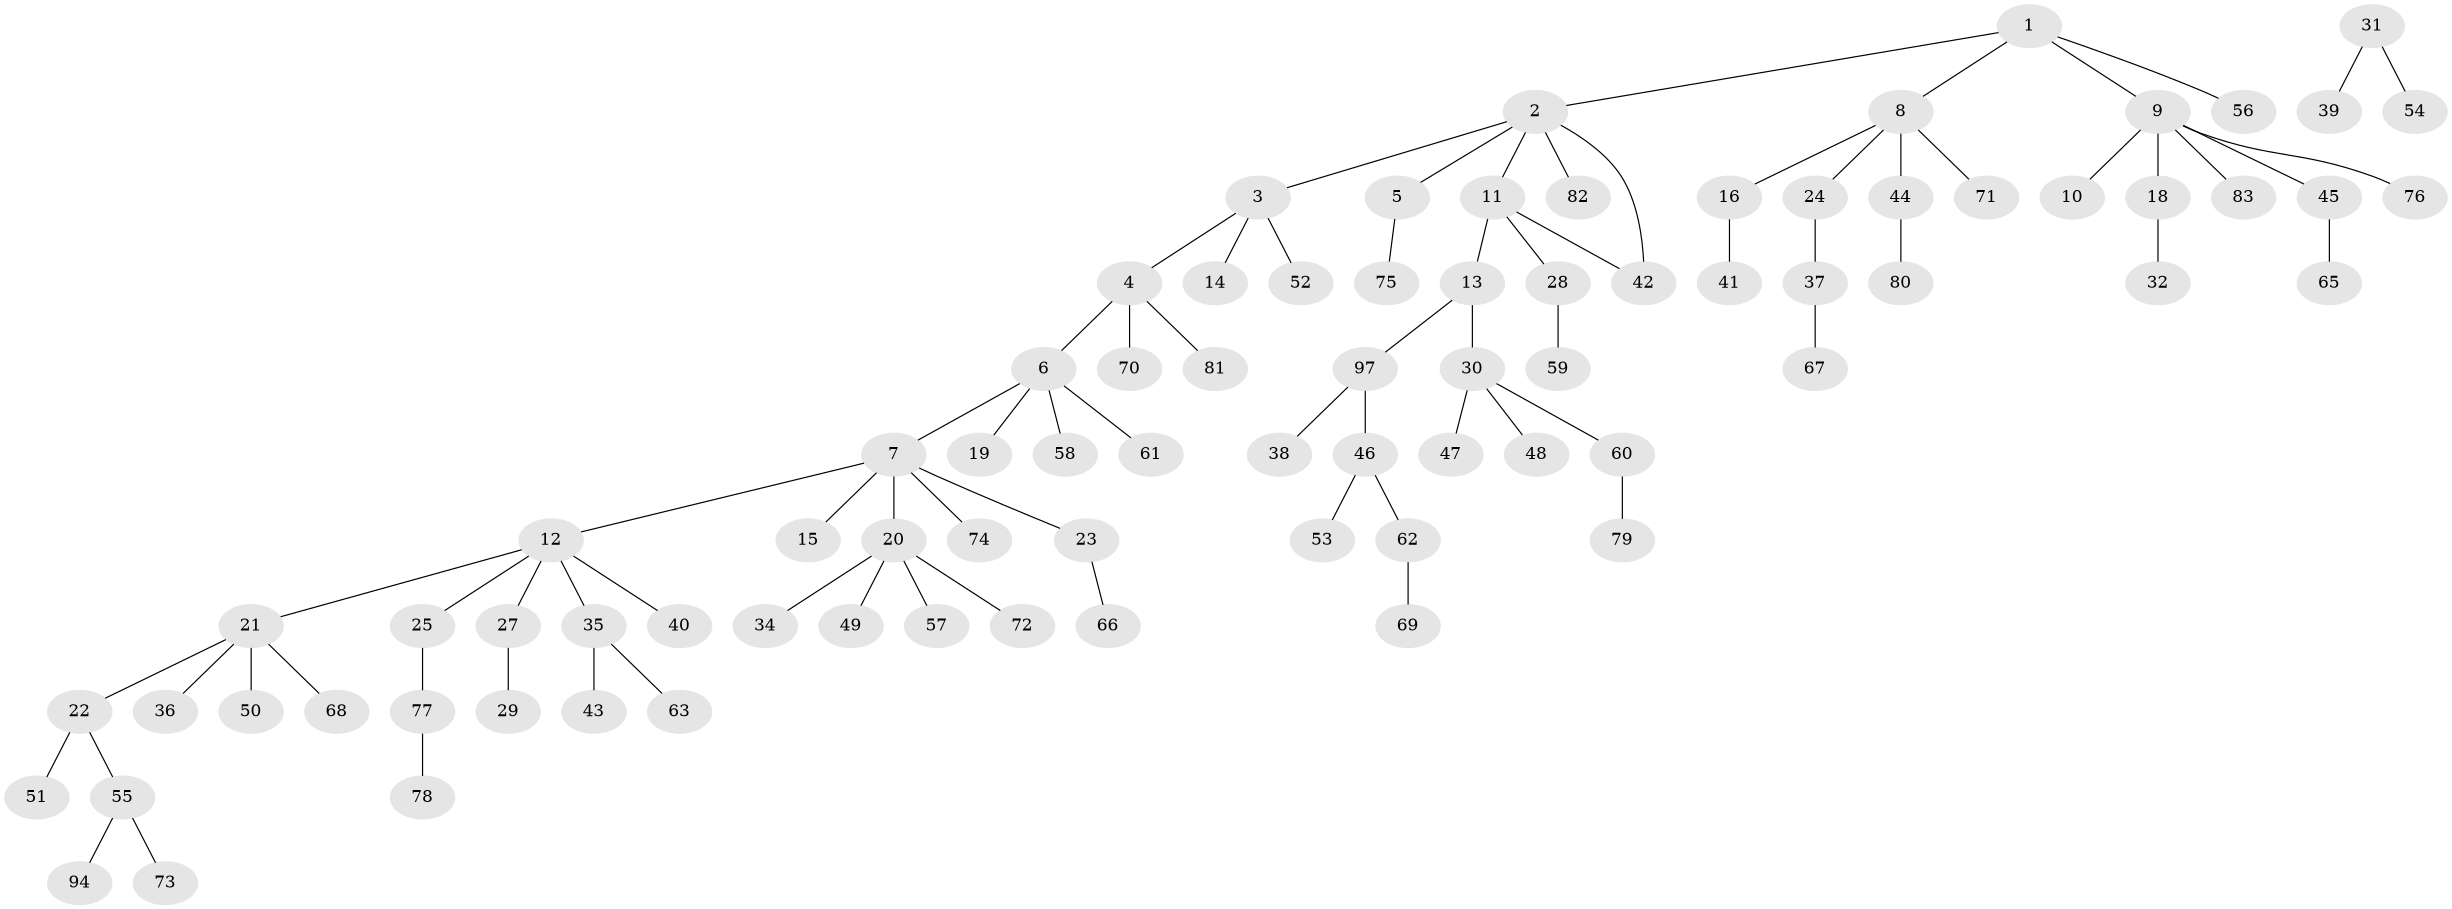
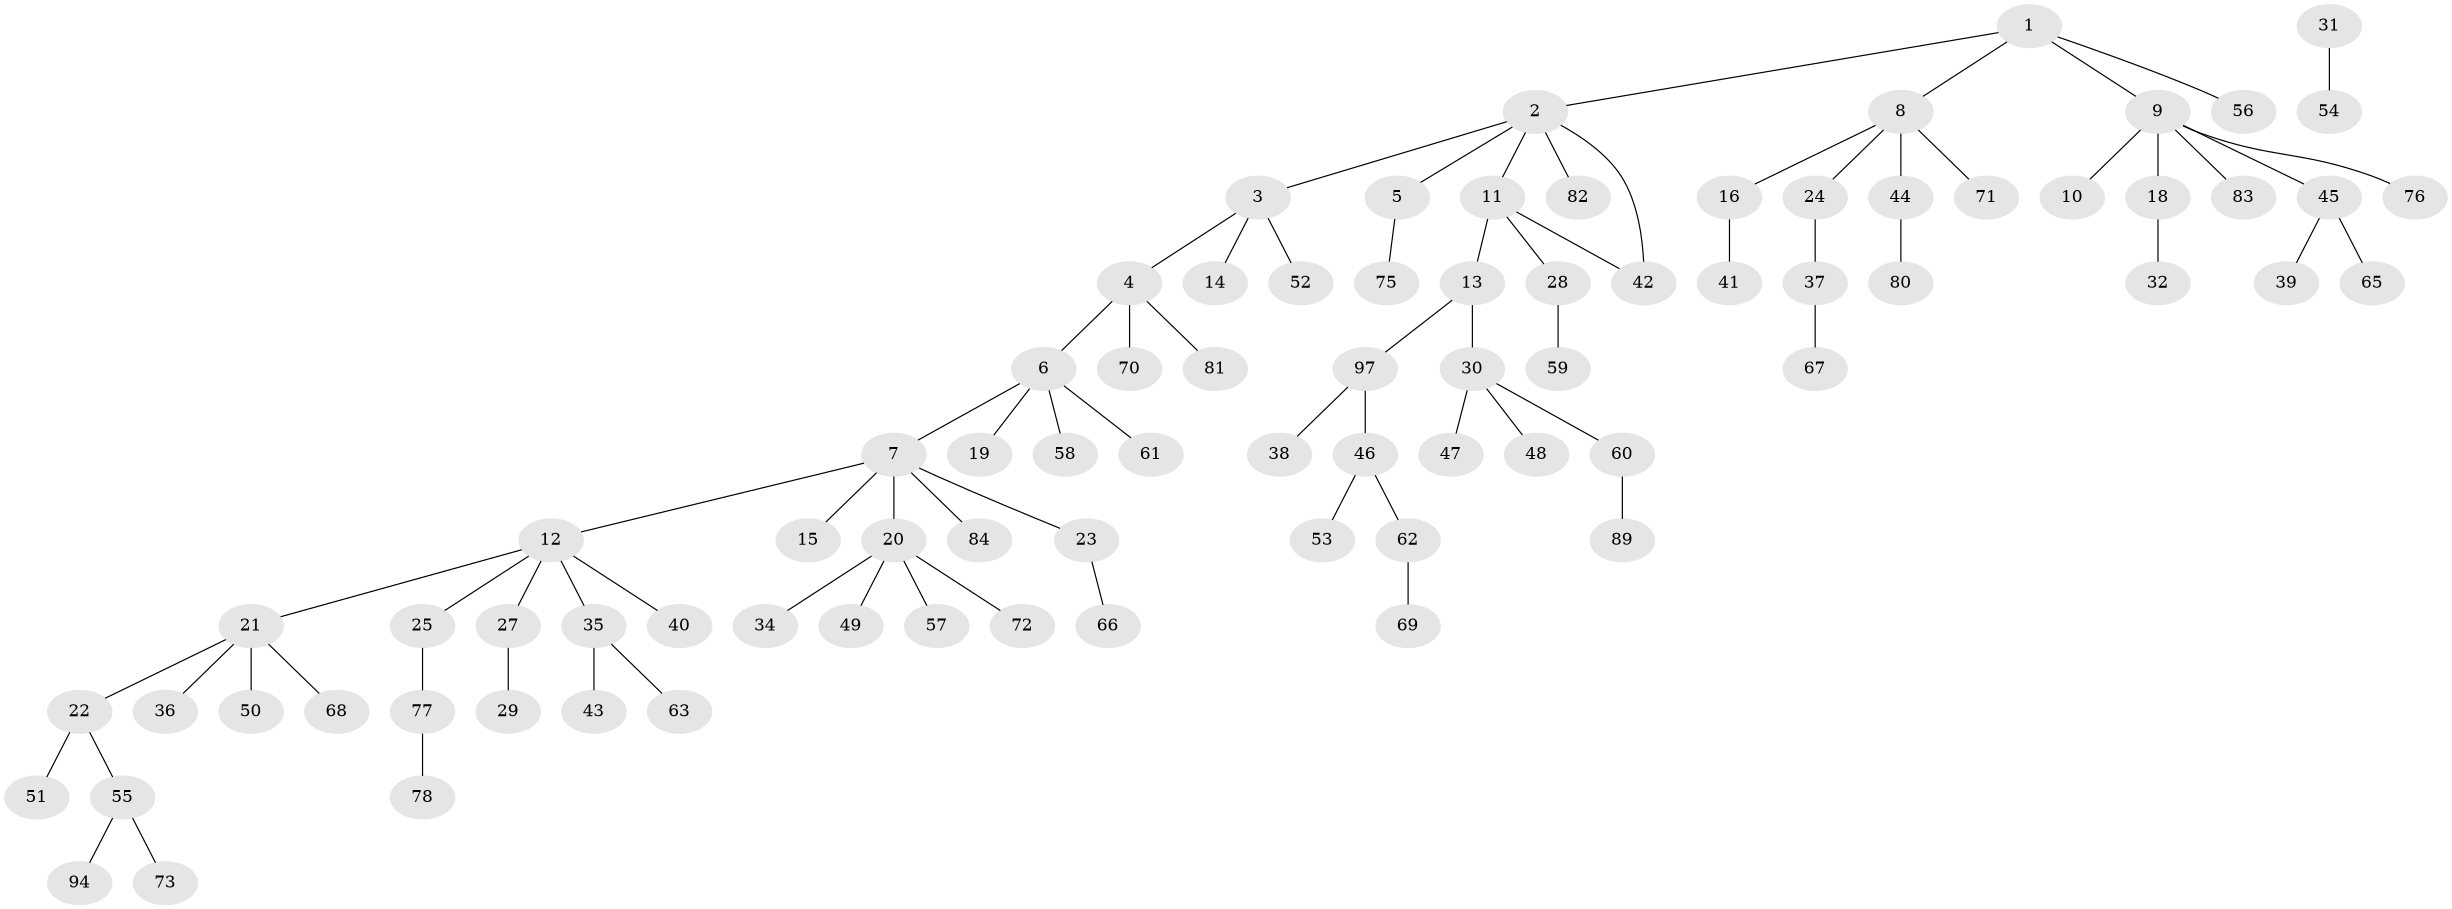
  graph {
    node [color=gray90 style=filled]
    1
    2
    8
    9
    56
    3
    5
    11
    82
    42
    16
    24
    44
    71
    10
    18
    n17 [label=83]
    45
    76
    4
    14
    52
    75
    13
    28
    31
    39
    54
    6
    70
    81
    7
    19
    58
    61
    12
    15
    20
-   74
+   74 [label=84]
    23
    21
    25
    27
    35
    40
    34
    49
    57
    72
    41
    37
    80
    32
    65
    n55 [label=97]
    30
    59
    22
    36
    50
    68
    77
    29
    43
    63
    38
    46
    47
    48
    60
    53
    62
    66
    51
    55
    n76 [label=94]
    73
    67
    78
-   79
+   79 [label=89]
    69
    1 -- 2
    1 -- 8
    1 -- 9
    1 -- 56
    2 -- 3
    2 -- 5
    2 -- 11
    2 -- 82
    2 -- 42
    8 -- 16
    8 -- 24
    8 -- 44
    8 -- 71
    9 -- 10
    9 -- 18
    9 -- n17
    9 -- 45
    9 -- 76
    3 -- 4
    3 -- 14
    3 -- 52
    5 -- 75
    11 -- 42
    11 -- 13
    11 -- 28
    16 -- 41
    24 -- 37
    44 -- 80
    18 -- 32
    45 -- 65
    4 -- 6
    4 -- 70
    4 -- 81
    13 -- n55
    13 -- 30
    28 -- 59
-   31 -- 39
+   45 -- 39
    31 -- 54
    6 -- 7
    6 -- 19
    6 -- 58
    6 -- 61
    7 -- 12
    7 -- 15
    7 -- 20
    7 -- 74
    7 -- 23
    12 -- 21
    12 -- 25
    12 -- 27
    12 -- 35
    12 -- 40
    20 -- 34
    20 -- 49
    20 -- 57
    20 -- 72
    23 -- 66
    21 -- 22
    21 -- 36
    21 -- 50
    21 -- 68
    25 -- 77
    27 -- 29
    35 -- 43
    35 -- 63
    37 -- 67
    n55 -- 38
    n55 -- 46
    30 -- 47
    30 -- 48
    30 -- 60
    22 -- 51
    22 -- 55
    77 -- 78
    46 -- 53
    46 -- 62
    60 -- 79
    62 -- 69
    55 -- n76
    55 -- 73
  }
